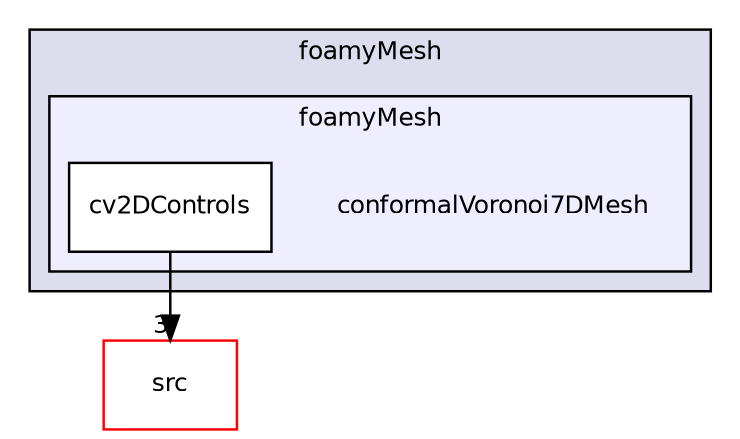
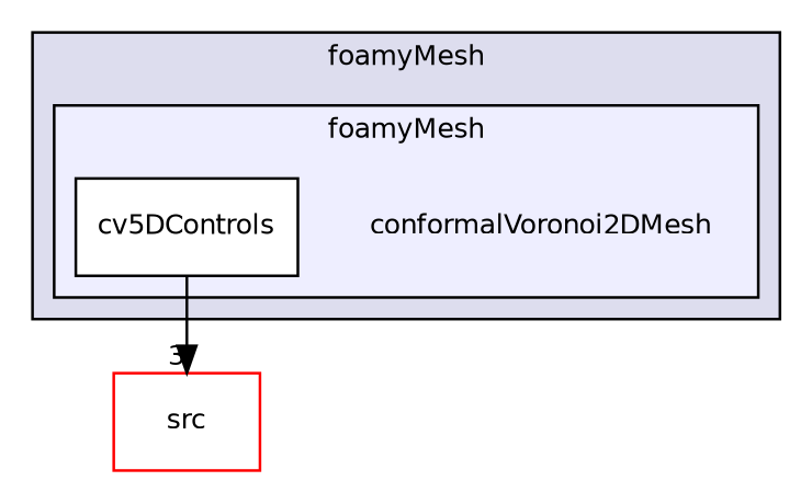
  digraph {
    compound=true
    node [fontname=Helvetica fontsize=10 shape=box]
-   n1 [label=conformalVoronoi7DMesh shape=plaintext]
-   n2 [color=black fillcolor=white label=cv2DControls style=filled]
+   n1 [label=conformalVoronoi2DMesh shape=plaintext]
+   n2 [color=black fillcolor=white label=cv5DControls style=filled]
    n3 [color=red label=src]
    subgraph cluster_1 {
      bgcolor="#ddddee"
      fontname=Helvetica
      fontsize=10
      label=foamyMesh
      pencolor=black
      subgraph cluster_2 {
        bgcolor="#eeeeff"
        fontname=Helvetica
        fontsize=10
        pencolor=black
        n1
        n2
      }
    }
    n2 -> n3 [headlabel=3 labeldistance=1.5 labelfontname=Helvetica labelfontsize=10]
  }
